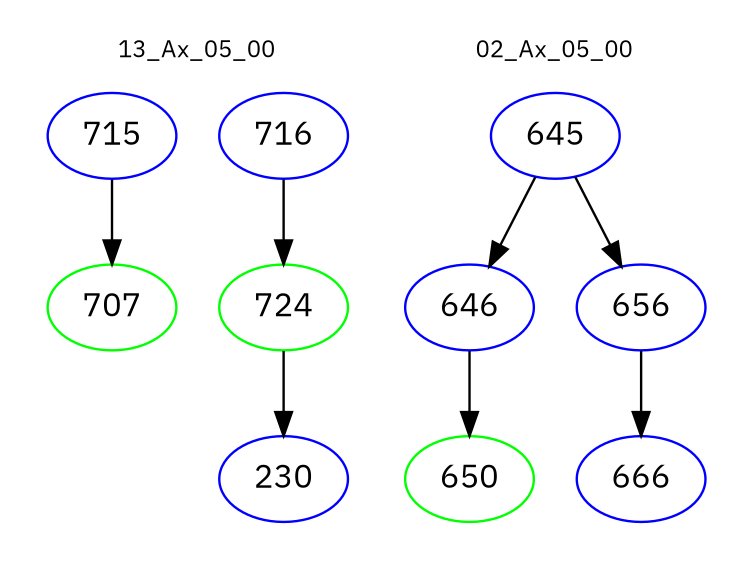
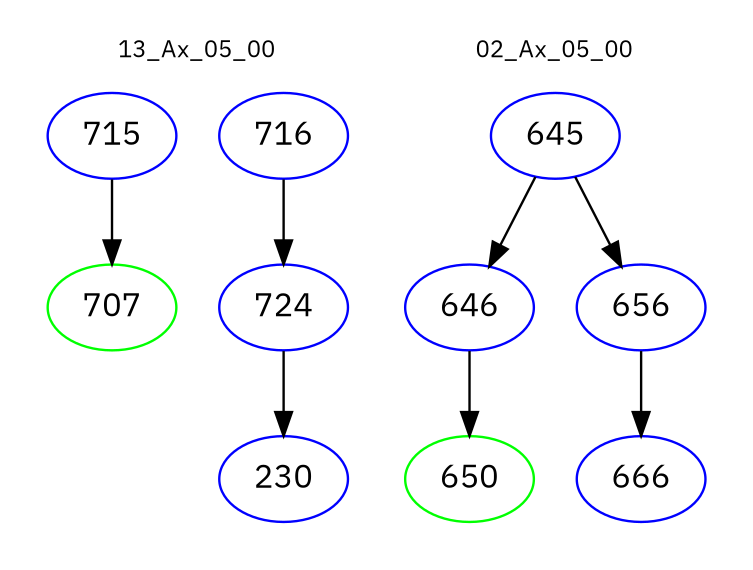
  digraph {
    fontname="IBM Plex Sans"
    node [color=blue fontname="IBM Plex Sans"]
    edge [color=black fontname="IBM Plex Sans"]
    n1 [label=716]
    n2 [label=715]
-   n3 [color=green label=724]
+   n3 [label=724]
    n4 [color=green label=707]
    n5 [label=230]
    n6 [label=645]
    n7 [label=646]
    n8 [label=656]
    n9 [color=green label=650]
    n10 [label=666]
    subgraph cluster_1 {
      color=white
      fontsize=10
      label="13_Ax_05_00"
      n1
      n2
      n3
      n4
      n5
    }
    subgraph cluster_2 {
      color=white
      fontsize=10
      label="02_Ax_05_00"
      n6
      n7
      n8
      n9
      n10
    }
    n1 -> n3
    n2 -> n4
    n3 -> n5
    n6 -> n7
    n6 -> n8
    n7 -> n9
    n8 -> n10
  }
